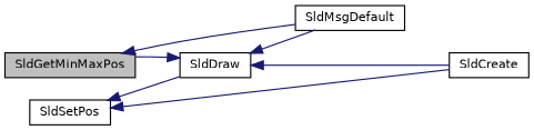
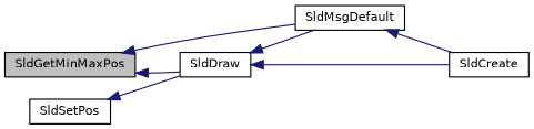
  digraph {
    rankdir=LR
    node [color=black fillcolor=white fontname=Helvetica fontsize=10 shape=record style=filled]
    edge [color=midnightblue dir=back fontname=Helvetica fontsize=10 labelfontname=Helvetica labelfontsize=10 style=solid]
    n1 [fillcolor=grey75 fontcolor=black height=0.2 label=SldGetMinMaxPos width=0.4]
    n2 [height=0.2 label=SldMsgDefault width=0.4]
    n3 [height=0.2 label=SldDraw width=0.4]
    n4 [height=0.2 label=SldSetPos width=0.4]
    n5 [height=0.2 label=SldCreate width=0.4]
    n1 -> n2
-   n3 -> n1
-   n4 -> n5
+   n1 -> n3
+   n2 -> n5
    n3 -> n2
    n3 -> n5
    n4 -> n3
  }
